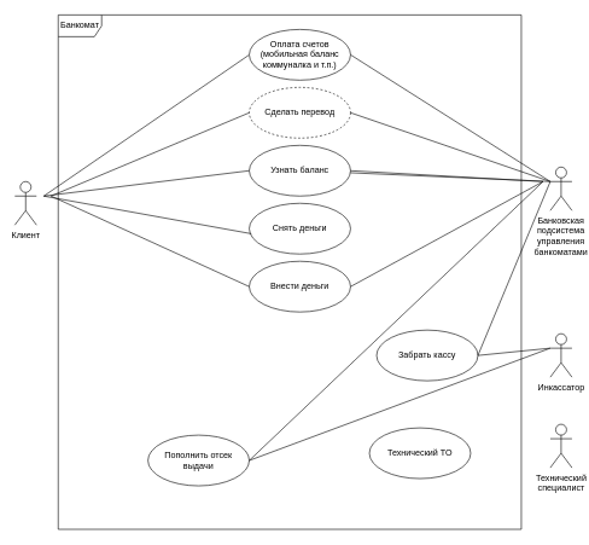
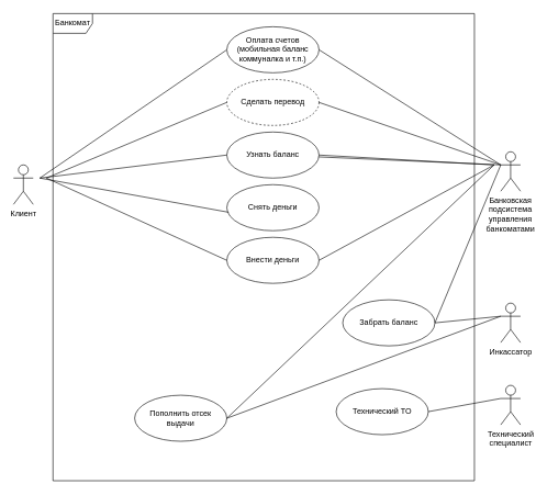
  <mxCell id="0" />
  <mxCell id="1" parent="0" />
  <mxCell id="2" value="Клиент" style="shape=umlActor;verticalLabelPosition=bottom;verticalAlign=top;html=1;" vertex="1" parent="1"><mxGeometry x="20" y="250" width="30" height="60" as="geometry" /></mxCell>
  <mxCell id="3" value="Банкомат" style="shape=umlFrame;whiteSpace=wrap;html=1;" vertex="1" parent="1"><mxGeometry x="80" y="20" width="640" height="710" as="geometry" /></mxCell>
  <mxCell id="4" value="Банковская подсистема управления банкоматами" style="shape=umlActor;verticalLabelPosition=bottom;verticalAlign=top;html=1;whiteSpace=wrap;" vertex="1" parent="1"><mxGeometry x="760" y="230" width="30" height="60" as="geometry" /></mxCell>
  <mxCell id="5" value="Инкассатор" style="shape=umlActor;verticalLabelPosition=bottom;verticalAlign=top;html=1;" vertex="1" parent="1"><mxGeometry x="760" y="460" width="30" height="60" as="geometry" /></mxCell>
  <mxCell id="6" value="Технический&lt;br&gt;специалист" style="shape=umlActor;verticalLabelPosition=bottom;verticalAlign=top;html=1;" vertex="1" parent="1"><mxGeometry x="760" y="585" width="30" height="60" as="geometry" /></mxCell>
  <mxCell id="7" value="" style="rounded=0;orthogonalLoop=1;jettySize=auto;html=1;entryX=0;entryY=0.5;entryDx=0;entryDy=0;endArrow=none;endFill=0;" edge="1" parent="1" target="8"><mxGeometry relative="1" as="geometry"><mxPoint x="60" y="270" as="sourcePoint" /></mxGeometry></mxCell>
  <mxCell id="8" value="Оплата счетов&lt;br&gt;(мобильная баланс&lt;br&gt;коммуналка и т.п.)" style="ellipse;whiteSpace=wrap;html=1;" vertex="1" parent="1"><mxGeometry x="344" y="40" width="140" height="70" as="geometry" /></mxCell>
  <mxCell id="9" value="Узнать баланс" style="ellipse;whiteSpace=wrap;html=1;" vertex="1" parent="1"><mxGeometry x="344" y="200" width="140" height="70" as="geometry" /></mxCell>
  <mxCell id="10" value="Снять деньги" style="ellipse;whiteSpace=wrap;html=1;" vertex="1" parent="1"><mxGeometry x="344" y="280" width="140" height="70" as="geometry" /></mxCell>
  <mxCell id="11" value="Внести деньги" style="ellipse;whiteSpace=wrap;html=1;" vertex="1" parent="1"><mxGeometry x="344" y="360" width="140" height="70" as="geometry" /></mxCell>
  <mxCell id="12" value="Сделать перевод" style="ellipse;whiteSpace=wrap;html=1;dashed=1;" vertex="1" parent="1"><mxGeometry x="344" y="120" width="140" height="70" as="geometry" /></mxCell>
  <mxCell id="13" value="Технический ТО" style="ellipse;whiteSpace=wrap;html=1;" vertex="1" parent="1"><mxGeometry x="510" y="590" width="140" height="70" as="geometry" /></mxCell>
- <mxCell id="14" value="Забрать кассу" style="ellipse;whiteSpace=wrap;html=1;" vertex="1" parent="1"><mxGeometry x="520" y="455" width="140" height="70" as="geometry" /></mxCell>
+ <mxCell id="14" value="Забрать баланс" style="ellipse;whiteSpace=wrap;html=1;" vertex="1" parent="1"><mxGeometry x="520" y="455" width="140" height="70" as="geometry" /></mxCell>
  <mxCell id="15" value="Пополнить отсек выдачи" style="ellipse;whiteSpace=wrap;html=1;" vertex="1" parent="1"><mxGeometry x="204" y="600" width="140" height="70" as="geometry" /></mxCell>
  <mxCell id="16" value="" style="rounded=0;orthogonalLoop=1;jettySize=auto;html=1;entryX=0;entryY=0.5;entryDx=0;entryDy=0;endArrow=none;endFill=0;" edge="1" parent="1" target="12"><mxGeometry relative="1" as="geometry"><mxPoint x="70" y="270" as="sourcePoint" /><mxPoint x="354" y="85" as="targetPoint" /></mxGeometry></mxCell>
  <mxCell id="17" value="" style="rounded=0;orthogonalLoop=1;jettySize=auto;html=1;entryX=0;entryY=0.5;entryDx=0;entryDy=0;endArrow=none;endFill=0;" edge="1" parent="1" target="9"><mxGeometry relative="1" as="geometry"><mxPoint x="60" y="270" as="sourcePoint" /><mxPoint x="354" y="165" as="targetPoint" /></mxGeometry></mxCell>
  <mxCell id="18" value="" style="rounded=0;orthogonalLoop=1;jettySize=auto;html=1;entryX=0.021;entryY=0.6;entryDx=0;entryDy=0;endArrow=none;endFill=0;entryPerimeter=0;" edge="1" parent="1" target="10"><mxGeometry relative="1" as="geometry"><mxPoint x="60" y="270" as="sourcePoint" /><mxPoint x="354" y="245" as="targetPoint" /></mxGeometry></mxCell>
  <mxCell id="19" value="" style="rounded=0;orthogonalLoop=1;jettySize=auto;html=1;entryX=0;entryY=0.5;entryDx=0;entryDy=0;endArrow=none;endFill=0;" edge="1" parent="1" target="11"><mxGeometry relative="1" as="geometry"><mxPoint x="70" y="270" as="sourcePoint" /><mxPoint x="356.94" y="332" as="targetPoint" /></mxGeometry></mxCell>
  <mxCell id="20" value="" style="rounded=0;orthogonalLoop=1;jettySize=auto;html=1;entryX=1;entryY=0.5;entryDx=0;entryDy=0;endArrow=none;endFill=0;exitX=0;exitY=0.333;exitDx=0;exitDy=0;exitPerimeter=0;" edge="1" parent="1" source="4" target="8"><mxGeometry relative="1" as="geometry"><mxPoint x="70" y="280" as="sourcePoint" /><mxPoint x="354" y="85" as="targetPoint" /></mxGeometry></mxCell>
  <mxCell id="21" value="" style="rounded=0;orthogonalLoop=1;jettySize=auto;html=1;entryX=1;entryY=0.5;entryDx=0;entryDy=0;endArrow=none;endFill=0;" edge="1" parent="1" target="12"><mxGeometry relative="1" as="geometry"><mxPoint x="760" y="250" as="sourcePoint" /><mxPoint x="494" y="85" as="targetPoint" /></mxGeometry></mxCell>
  <mxCell id="22" value="" style="rounded=0;orthogonalLoop=1;jettySize=auto;html=1;entryX=1;entryY=0.5;entryDx=0;entryDy=0;endArrow=none;endFill=0;" edge="1" parent="1" target="9"><mxGeometry relative="1" as="geometry"><mxPoint x="750" y="250" as="sourcePoint" /><mxPoint x="494" y="165" as="targetPoint" /></mxGeometry></mxCell>
  <mxCell id="23" value="" style="rounded=0;orthogonalLoop=1;jettySize=auto;html=1;endArrow=none;endFill=0;exitX=0;exitY=0.333;exitDx=0;exitDy=0;exitPerimeter=0;" edge="1" parent="1" source="4" target="9"><mxGeometry relative="1" as="geometry"><mxPoint x="750" y="245" as="sourcePoint" /><mxPoint x="494" y="245" as="targetPoint" /></mxGeometry></mxCell>
  <mxCell id="24" value="" style="rounded=0;orthogonalLoop=1;jettySize=auto;html=1;entryX=1;entryY=0.5;entryDx=0;entryDy=0;endArrow=none;endFill=0;" edge="1" parent="1" target="11"><mxGeometry relative="1" as="geometry"><mxPoint x="750" y="250" as="sourcePoint" /><mxPoint x="494" y="325" as="targetPoint" /></mxGeometry></mxCell>
  <mxCell id="25" value="" style="rounded=0;orthogonalLoop=1;jettySize=auto;html=1;entryX=1;entryY=0.5;entryDx=0;entryDy=0;endArrow=none;endFill=0;" edge="1" parent="1" target="15"><mxGeometry relative="1" as="geometry"><mxPoint x="750" y="250" as="sourcePoint" /><mxPoint x="494" y="405" as="targetPoint" /></mxGeometry></mxCell>
  <mxCell id="26" value="" style="rounded=0;orthogonalLoop=1;jettySize=auto;html=1;entryX=1;entryY=0.5;entryDx=0;entryDy=0;endArrow=none;endFill=0;exitX=0;exitY=0.333;exitDx=0;exitDy=0;exitPerimeter=0;" edge="1" parent="1" source="5" target="15"><mxGeometry relative="1" as="geometry"><mxPoint x="760" y="260" as="sourcePoint" /><mxPoint x="634" y="515" as="targetPoint" /></mxGeometry></mxCell>
  <mxCell id="27" value="" style="rounded=0;orthogonalLoop=1;jettySize=auto;html=1;entryX=1;entryY=0.5;entryDx=0;entryDy=0;endArrow=none;endFill=0;exitX=0;exitY=0.333;exitDx=0;exitDy=0;exitPerimeter=0;" edge="1" parent="1" source="4" target="14"><mxGeometry relative="1" as="geometry"><mxPoint x="760" y="260" as="sourcePoint" /><mxPoint x="354" y="585" as="targetPoint" /></mxGeometry></mxCell>
  <mxCell id="28" value="" style="rounded=0;orthogonalLoop=1;jettySize=auto;html=1;endArrow=none;endFill=0;exitX=0;exitY=0.333;exitDx=0;exitDy=0;exitPerimeter=0;entryX=1;entryY=0.5;entryDx=0;entryDy=0;" edge="1" parent="1" source="5" target="14"><mxGeometry relative="1" as="geometry"><mxPoint x="770" y="260" as="sourcePoint" /><mxPoint x="700" y="450" as="targetPoint" /></mxGeometry></mxCell>
+ <mxCell id="29" value="" style="rounded=0;orthogonalLoop=1;jettySize=auto;html=1;endArrow=none;endFill=0;exitX=0;exitY=0.333;exitDx=0;exitDy=0;exitPerimeter=0;entryX=1;entryY=0.5;entryDx=0;entryDy=0;" edge="1" parent="1" source="6" target="13"><mxGeometry relative="1" as="geometry"><mxPoint x="770" y="490" as="sourcePoint" /><mxPoint x="710" y="460" as="targetPoint" /></mxGeometry></mxCell>
